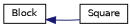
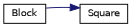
  digraph {
    rankdir=LR
    node [color=black fillcolor=white fontname=Helvetica fontsize=10 shape=record style=filled]
    n1 [height=0.2 label=Block width=0.4]
    n2 [height=0.2 label=Square width=0.4]
-   n1 -> n2 [color=midnightblue dir=back fontname=Helvetica fontsize=10 labelfontname=Helvetica labelfontsize=10 style=solid]
+   n2 -> n1 [color=midnightblue dir=back fontname=Helvetica fontsize=10 labelfontname=Helvetica labelfontsize=10 style=solid]
  }
